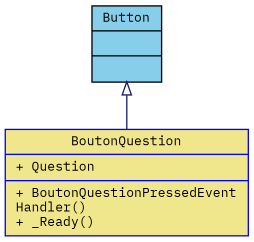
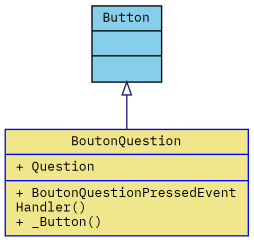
  digraph {
    fontname="IBM Plex Mono"
    node [fontname="IBM Plex Mono" fontsize=10 shape=record style=filled]
-   n1 [color=blue fillcolor=khaki fontcolor=black height=0.2 label="{BoutonQuestion\n|+ Question\l|+ BoutonQuestionPressedEvent\lHandler()\l+ _Ready()\l}" width=0.4]
+   n1 [color=blue fillcolor=khaki fontcolor=black height=0.2 label="{BoutonQuestion\n|+ Question\l|+ BoutonQuestionPressedEvent\lHandler()\l+ _Button()\l}" width=0.4]
    n2 [color=black fillcolor=skyblue height=0.2 label="{Button\n||}" width=0.4]
    n2 -> n1 [arrowtail=onormal color=midnightblue dir=back fontname="IBM Plex Mono" fontsize=10 labelfontname=Helvetica labelfontsize=10 style=solid]
  }
